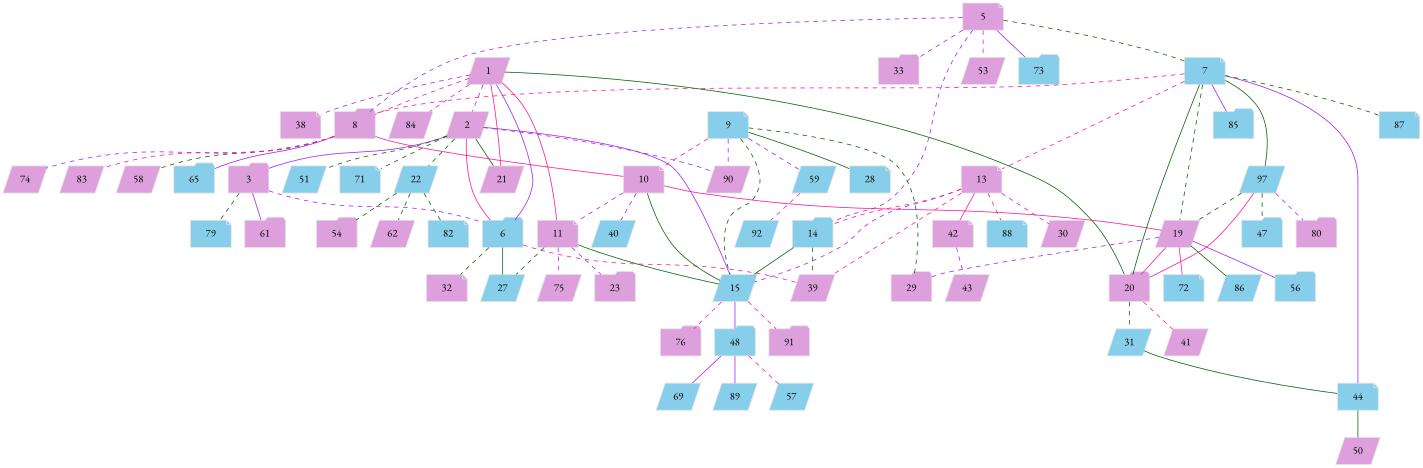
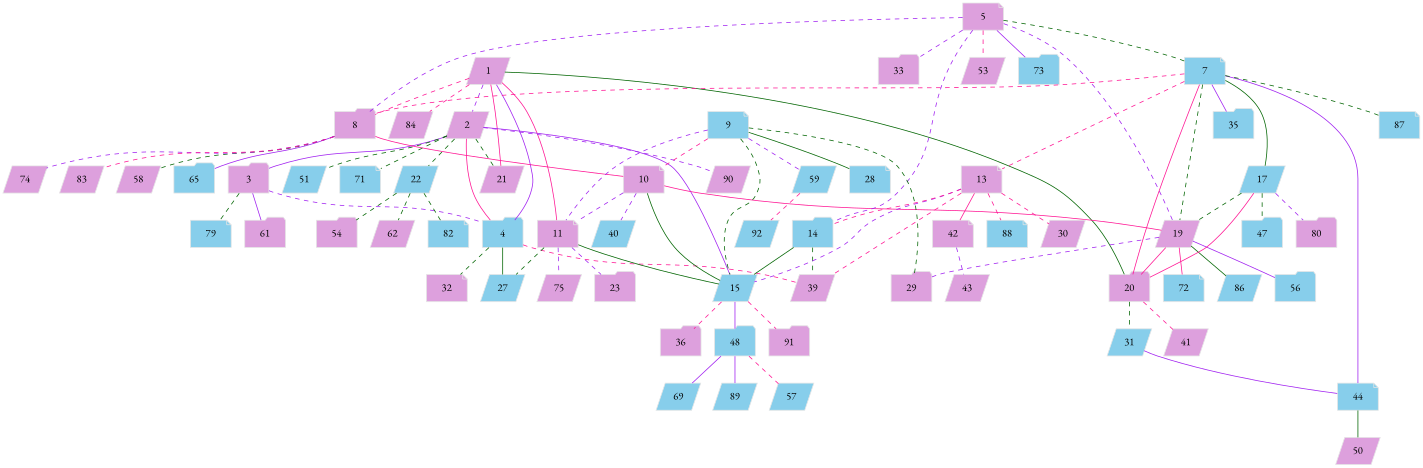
  graph {
    fontname="EB Garamond"
    node [color=gray90 fillcolor=plum fontname="EB Garamond" shape=parallelogram style=filled]
    edge [color=purple fontname="EB Garamond" style=dashed]
    1 [super="+24"]
    2 [super="+67"]
-   4 [fillcolor=skyblue shape=folder super="+25" label=6]
+   4 [fillcolor=skyblue shape=folder super="+25"]
    8 [shape=folder super="+26"]
    11 [shape=note super="+46"]
    20 [shape=folder]
-   38 [shape=note]
    84
    21
    3 [shape=folder super="+60"]
    15 [fillcolor=skyblue super="+16"]
    22 [fillcolor=skyblue super="+34"]
    51 [fillcolor=skyblue]
    71 [fillcolor=skyblue shape=note]
    90
    61 [shape=folder super="+68"]
    79 [fillcolor=skyblue shape=note]
    27 [fillcolor=skyblue]
    32 [shape=note]
    39 [super="+63"]
    10 [shape=note super="+76"]
    58
    65 [fillcolor=skyblue shape=folder]
    74
    83
    23 [shape=folder super="+55"]
    75
    31 [fillcolor=skyblue super="+37"]
    41
-   36 [shape=folder label=76]
+   36 [shape=folder]
    48 [fillcolor=skyblue shape=folder super="+52"]
    91 [shape=folder]
    54 [shape=folder super="+66"]
    62
    82 [fillcolor=skyblue shape=note]
    5 [shape=note super="+6"]
    7 [fillcolor=skyblue shape=note super="+18"]
    14 [fillcolor=skyblue shape=folder]
    19 [super="+45"]
    33 [shape=folder]
    53
    73 [fillcolor=skyblue shape=folder]
    13 [shape=note super="+78"]
-   17 [fillcolor=skyblue super="+49" label=97]
-   35 [fillcolor=skyblue shape=folder label=85]
+   17 [fillcolor=skyblue super="+49"]
+   35 [fillcolor=skyblue shape=folder]
    44 [fillcolor=skyblue shape=note super="+69"]
    87 [fillcolor=skyblue shape=note]
    29 [shape=folder super="+70"]
    56 [fillcolor=skyblue shape=folder]
    72 [fillcolor=skyblue shape=note]
    86 [fillcolor=skyblue]
    30
    42 [shape=note]
    88 [fillcolor=skyblue shape=note]
    47 [fillcolor=skyblue shape=folder]
    80 [shape=folder]
    50 [super="+81"]
    40 [fillcolor=skyblue super="+77"]
    9 [fillcolor=skyblue shape=note super="+12"]
    28 [fillcolor=skyblue shape=note]
    59 [fillcolor=skyblue super="+85"]
    92 [fillcolor=skyblue]
    43
    57 [fillcolor=skyblue]
    n65 [fillcolor=skyblue label=69]
    89 [fillcolor=skyblue]
    1 -- 2
    1 -- 4 [style=solid]
    1 -- 8 [color=deeppink]
    1 -- 11 [color=deeppink style=solid]
    1 -- 20 [color=darkgreen style=solid]
-   1 -- 38
    1 -- 84 [color=deeppink]
    1 -- 21 [color=deeppink style=solid]
    2 -- 4 [color=deeppink style=solid]
-   2 -- 21 [color=darkgreen style=solid]
+   2 -- 21 [color=darkgreen]
    2 -- 3 [style=solid]
    2 -- 15 [style=solid]
    2 -- 22 [color=darkgreen]
    2 -- 51 [color=darkgreen]
    2 -- 71 [color=darkgreen]
    2 -- 90
    4 -- 27 [color=darkgreen style=solid]
    4 -- 32 [color=darkgreen]
    4 -- 39 [color=deeppink]
    8 -- 10 [color=deeppink style=solid]
    8 -- 58 [color=darkgreen]
    8 -- 65 [style=solid]
    8 -- 74
    8 -- 83 [color=deeppink]
    11 -- 15 [color=darkgreen style=solid]
    11 -- 27 [color=darkgreen]
    11 -- 23
    11 -- 75
    20 -- 31 [color=darkgreen]
    20 -- 41 [color=deeppink]
    3 -- 4
    3 -- 61 [style=solid]
    3 -- 79 [color=darkgreen]
    15 -- 36 [color=deeppink]
    15 -- 48 [style=solid]
    15 -- 91 [color=deeppink]
    22 -- 54 [color=darkgreen]
    22 -- 62 [color=darkgreen]
    22 -- 82 [color=darkgreen]
    10 -- 11
    10 -- 15 [color=darkgreen style=solid]
    10 -- 19 [color=deeppink style=solid]
    10 -- 40
-   31 -- 44 [color=darkgreen style=solid]
+   31 -- 44 [style=solid]
    48 -- 57 [color=deeppink]
    48 -- n65 [style=solid]
    48 -- 89 [style=solid]
    5 -- 8 [weight=2]
    5 -- 7 [color=darkgreen weight=2]
    5 -- 14
+   5 -- 19
    5 -- 33
    5 -- 53 [color=deeppink]
    5 -- 73 [style=solid]
    7 -- 8 [color=deeppink]
-   7 -- 20 [color=darkgreen style=solid]
+   7 -- 20 [color=deeppink style=solid]
    7 -- 19 [color=darkgreen]
    7 -- 13 [color=deeppink]
    7 -- 17 [color=darkgreen style=solid]
    7 -- 35 [style=solid]
    7 -- 44 [style=solid weight=2]
    7 -- 87 [color=darkgreen]
    14 -- 15 [color=darkgreen style=solid weight=2]
    14 -- 39 [color=darkgreen]
    19 -- 20 [color=deeppink style=solid]
    19 -- 29
    19 -- 56 [style=solid]
    19 -- 72 [color=deeppink style=solid]
    19 -- 86 [color=darkgreen style=solid]
    13 -- 15 [weight=2]
    13 -- 39 [color=deeppink]
    13 -- 14 [color=deeppink]
    13 -- 30 [color=deeppink]
    13 -- 42 [color=deeppink style=solid]
    13 -- 88 [color=deeppink]
    17 -- 20 [color=deeppink style=solid]
    17 -- 19 [color=darkgreen]
    17 -- 47 [color=darkgreen]
    17 -- 80
    44 -- 50 [color=darkgreen style=solid]
    42 -- 43
-   9 -- 90 [weight=2]
+   9 -- 11 [weight=2]
    9 -- 15 [color=darkgreen]
    9 -- 10 [color=deeppink weight=2]
    9 -- 29 [color=darkgreen]
    9 -- 28 [color=darkgreen style=solid]
    9 -- 59
    59 -- 92 [color=deeppink]
  }
